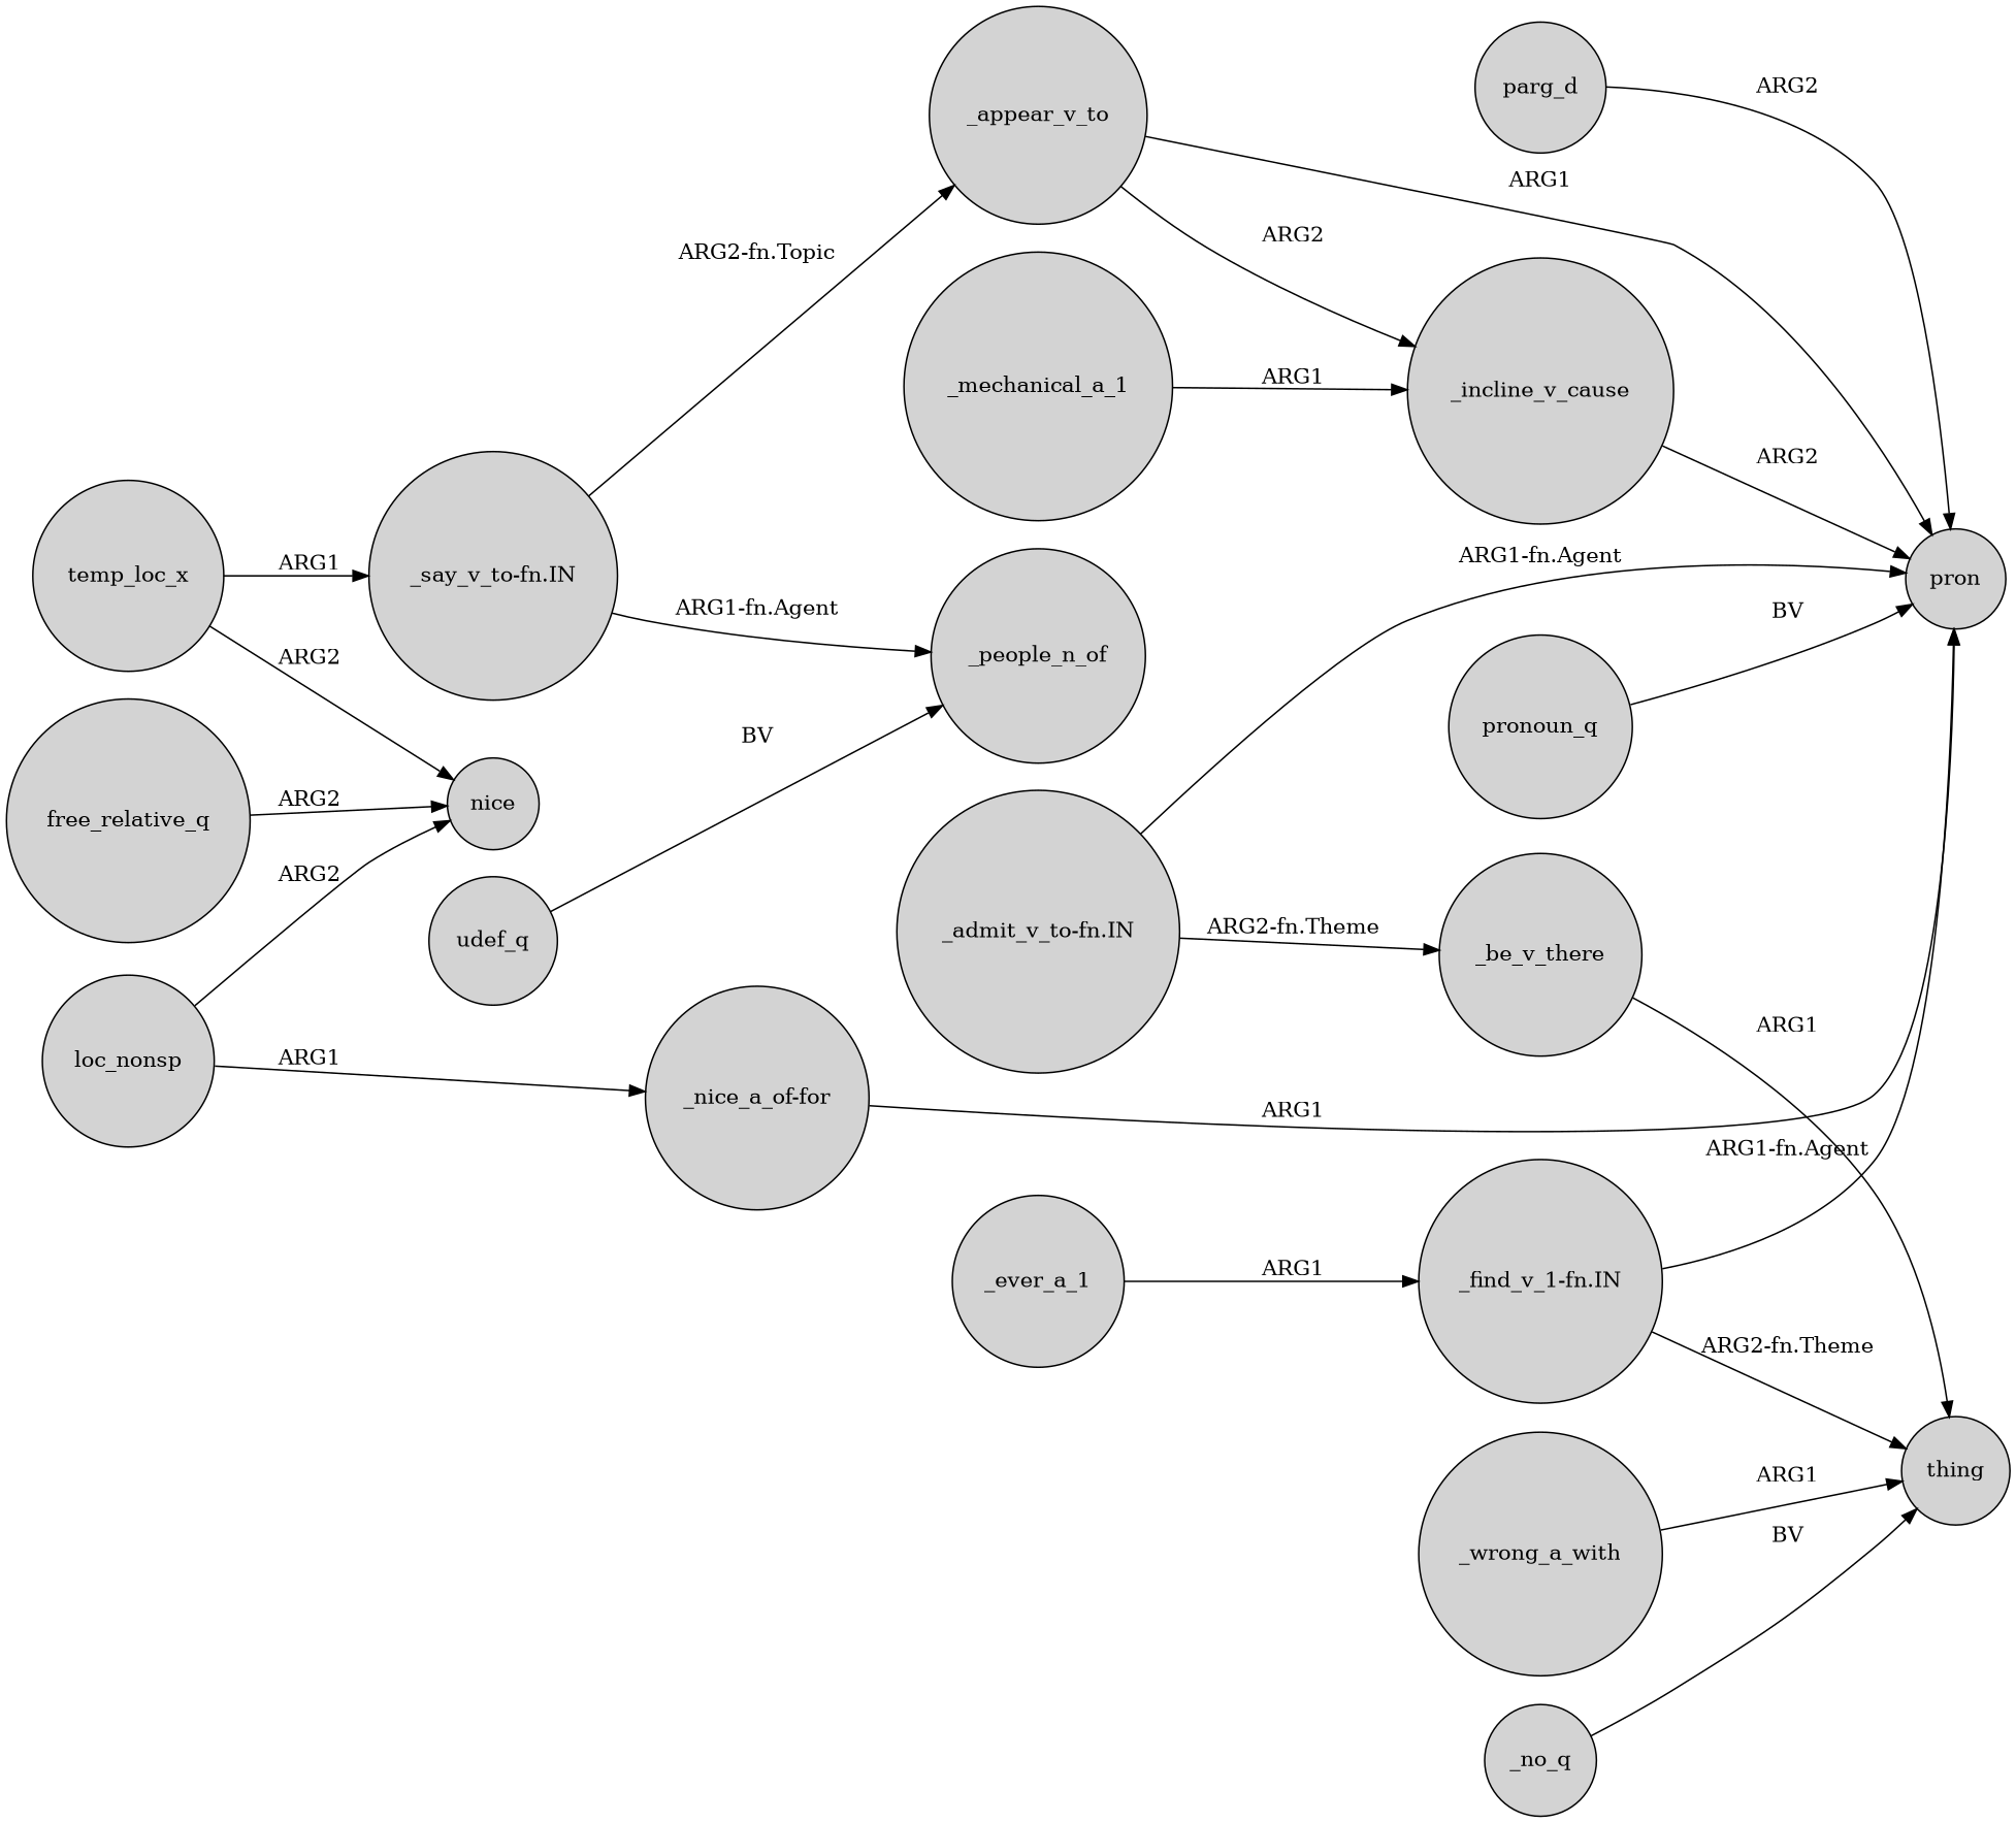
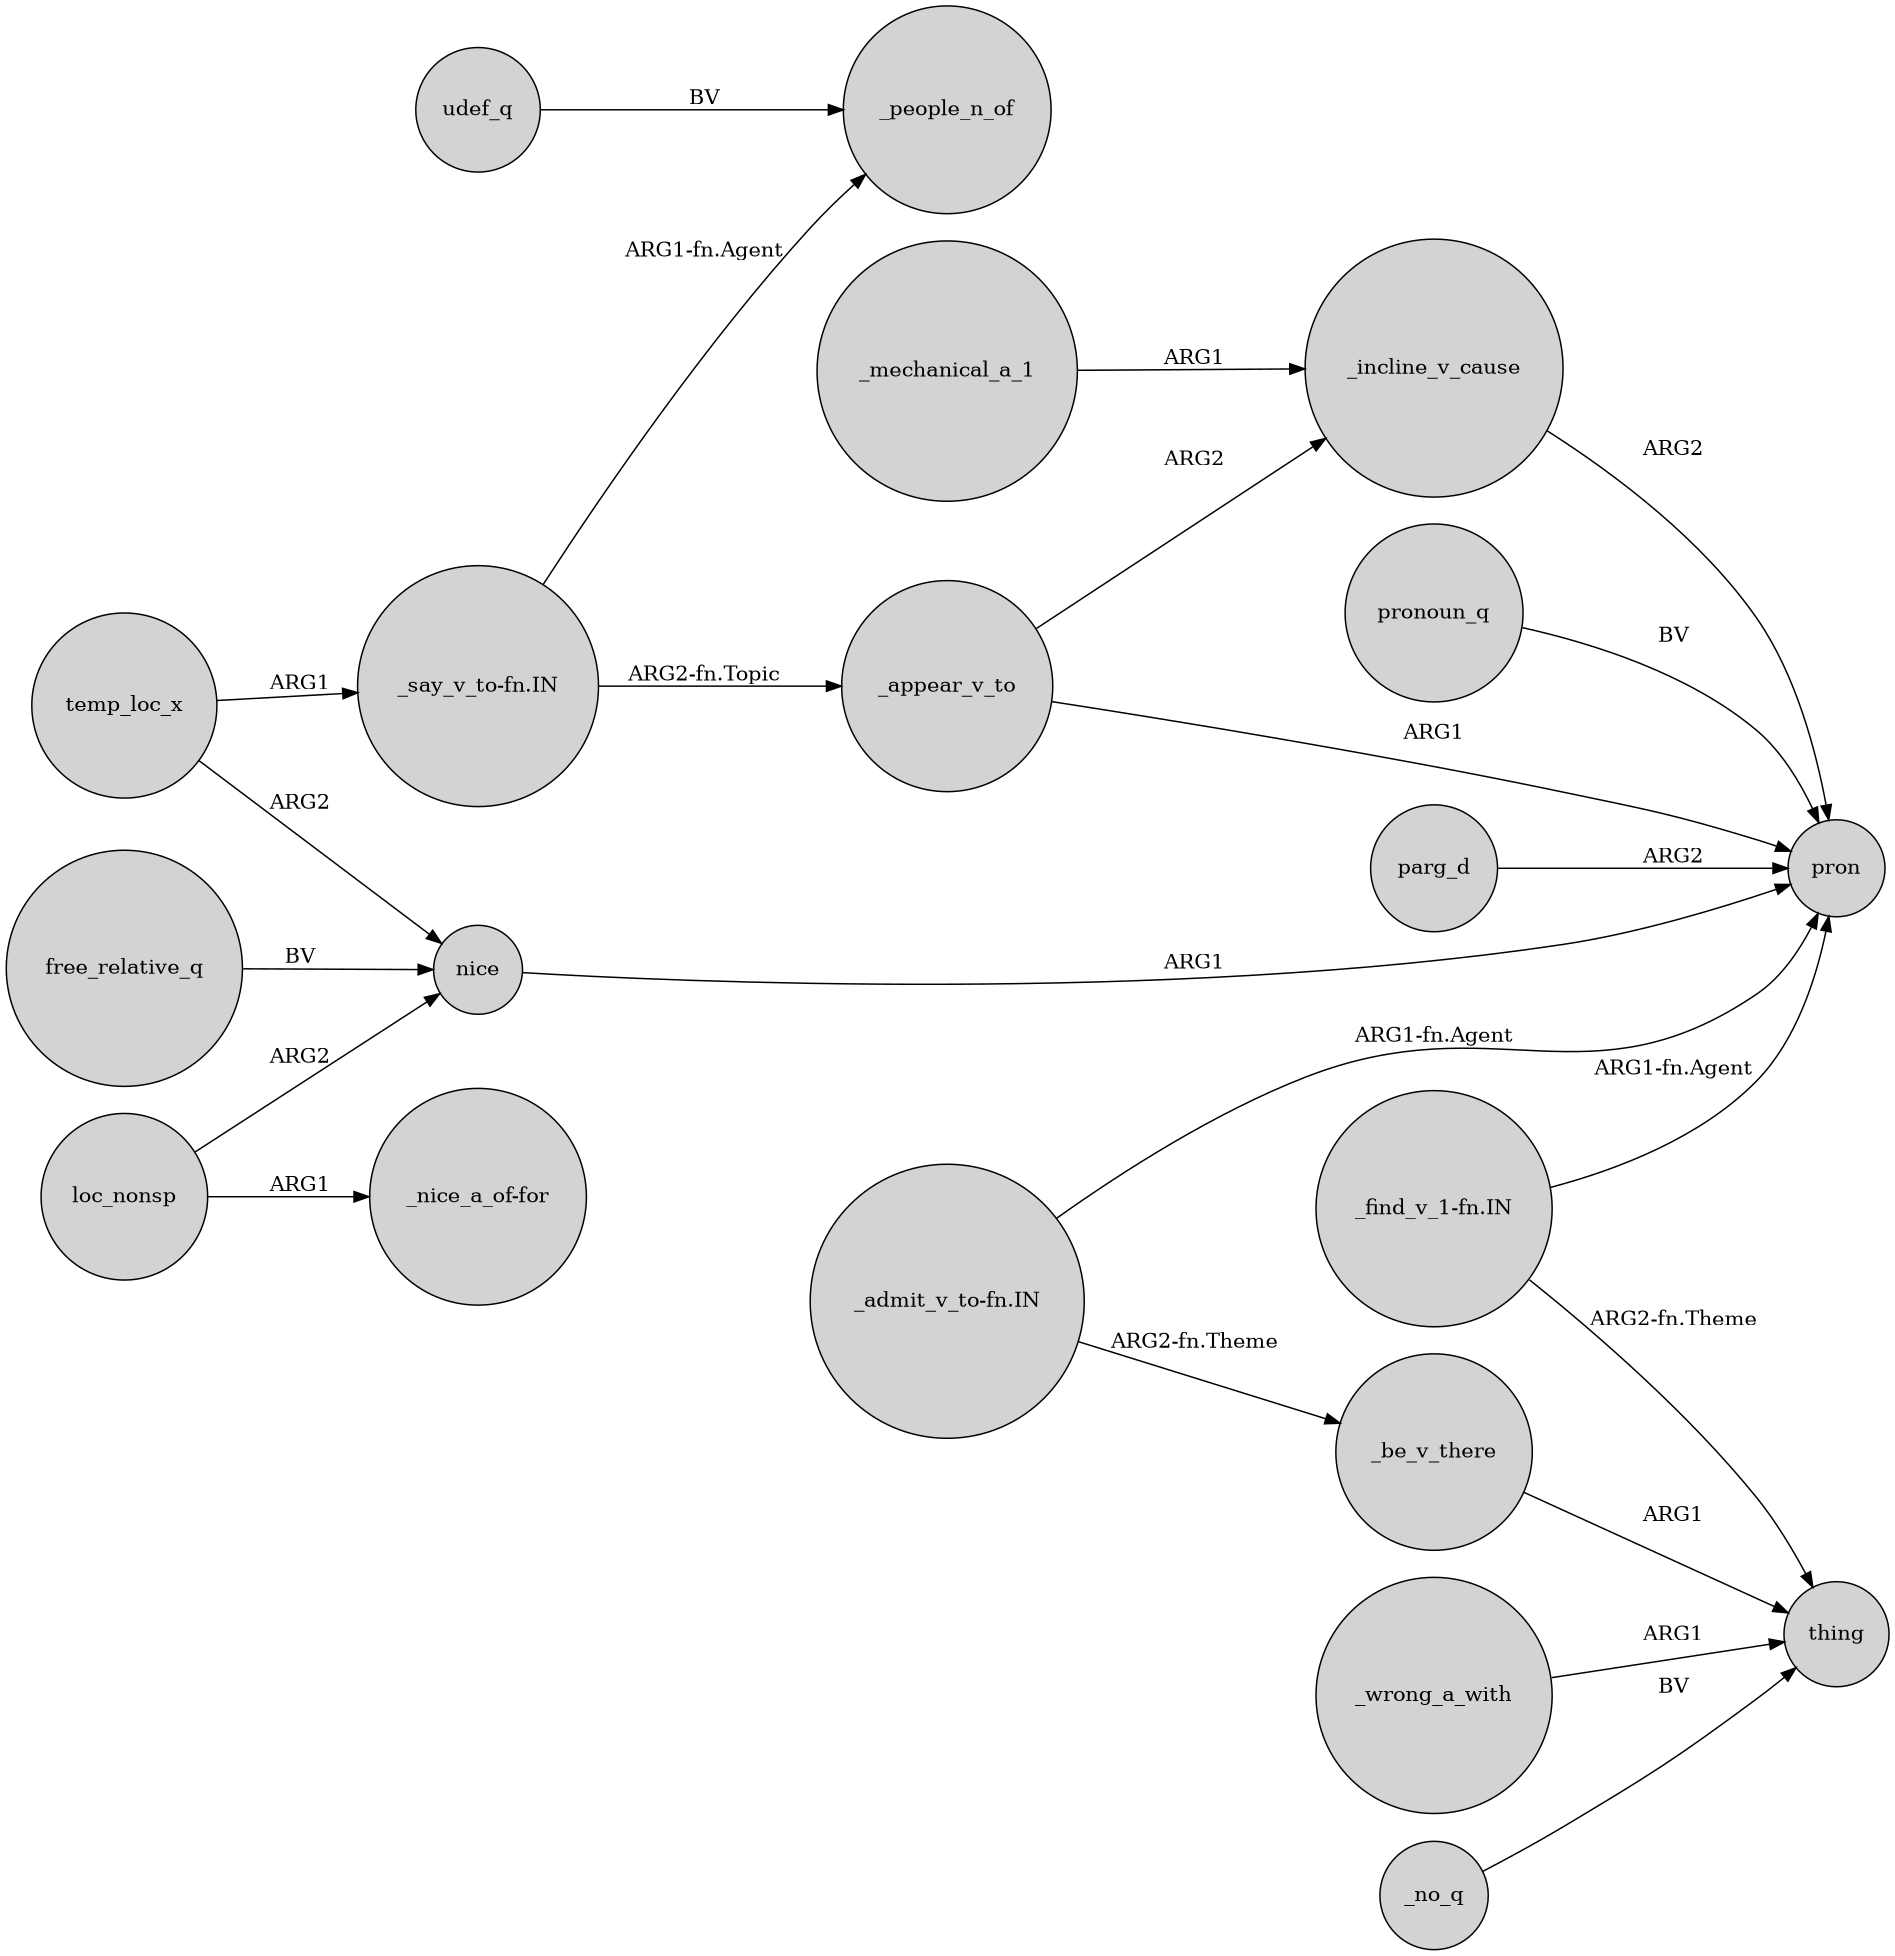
  digraph {
    rankdir=LR
    node [shape=circle style=filled]
    parg_d
    pron
    _incline_v_cause
    _appear_v_to
    "_nice_a_of-for"
    _be_v_there
    thing
    "_find_v_1-fn.IN"
    _wrong_a_with
-   _ever_a_1
    _mechanical_a_1
    "_say_v_to-fn.IN"
    _people_n_of
    udef_q
    pronoun_q
    temp_loc_x
    n17 [label=nice]
    loc_nonsp
    "_admit_v_to-fn.IN"
    _no_q
    free_relative_q
    parg_d -> pron [label=ARG2]
    _incline_v_cause -> pron [label=ARG2]
    _appear_v_to -> pron [label=ARG1]
    _appear_v_to -> _incline_v_cause [label=ARG2]
-   "_nice_a_of-for" -> pron [label=ARG1]
+   n17 -> pron [label=ARG1]
    _be_v_there -> thing [label=ARG1]
    "_find_v_1-fn.IN" -> pron [label="ARG1-fn.Agent"]
    "_find_v_1-fn.IN" -> thing [label="ARG2-fn.Theme"]
    _wrong_a_with -> thing [label=ARG1]
-   _ever_a_1 -> "_find_v_1-fn.IN" [label=ARG1]
    _mechanical_a_1 -> _incline_v_cause [label=ARG1]
    "_say_v_to-fn.IN" -> _appear_v_to [label="ARG2-fn.Topic"]
    "_say_v_to-fn.IN" -> _people_n_of [label="ARG1-fn.Agent"]
    udef_q -> _people_n_of [label=BV]
    pronoun_q -> pron [label=BV]
    temp_loc_x -> "_say_v_to-fn.IN" [label=ARG1]
    temp_loc_x -> n17 [label=ARG2]
    loc_nonsp -> "_nice_a_of-for" [label=ARG1]
    loc_nonsp -> n17 [label=ARG2]
    "_admit_v_to-fn.IN" -> pron [label="ARG1-fn.Agent"]
    "_admit_v_to-fn.IN" -> _be_v_there [label="ARG2-fn.Theme"]
    _no_q -> thing [label=BV]
-   free_relative_q -> n17 [label=ARG2]
+   free_relative_q -> n17 [label=BV]
  }
